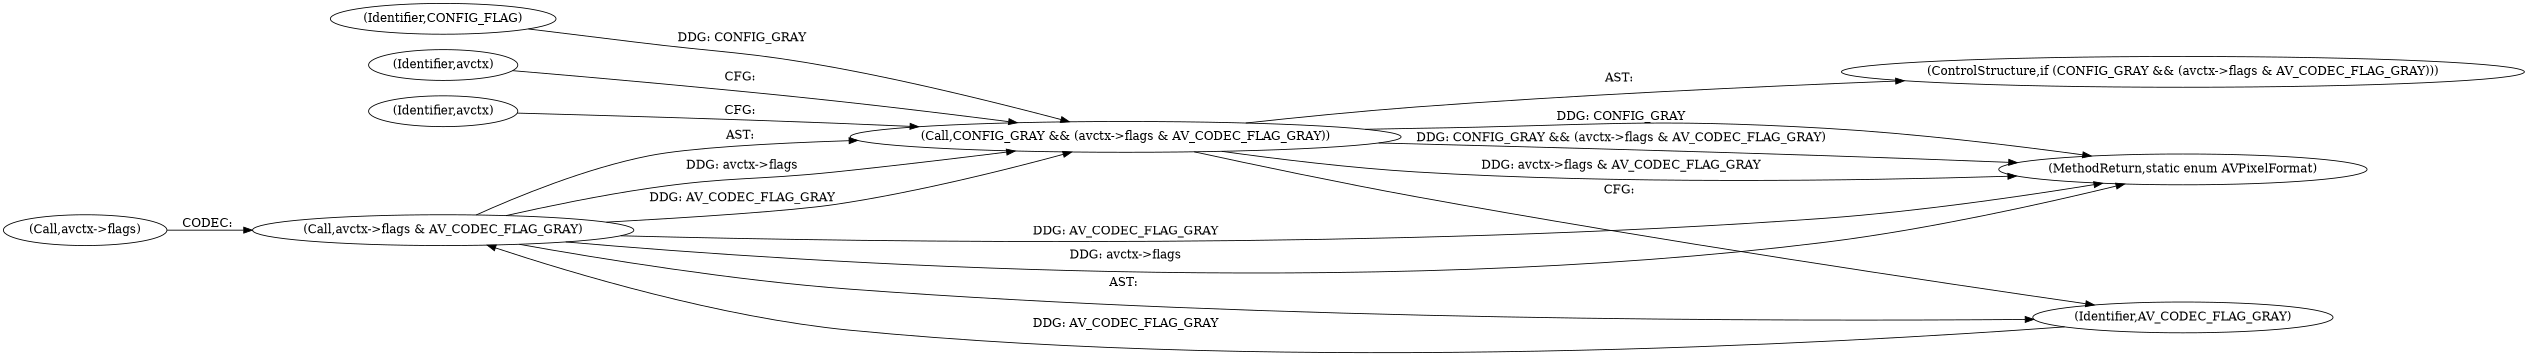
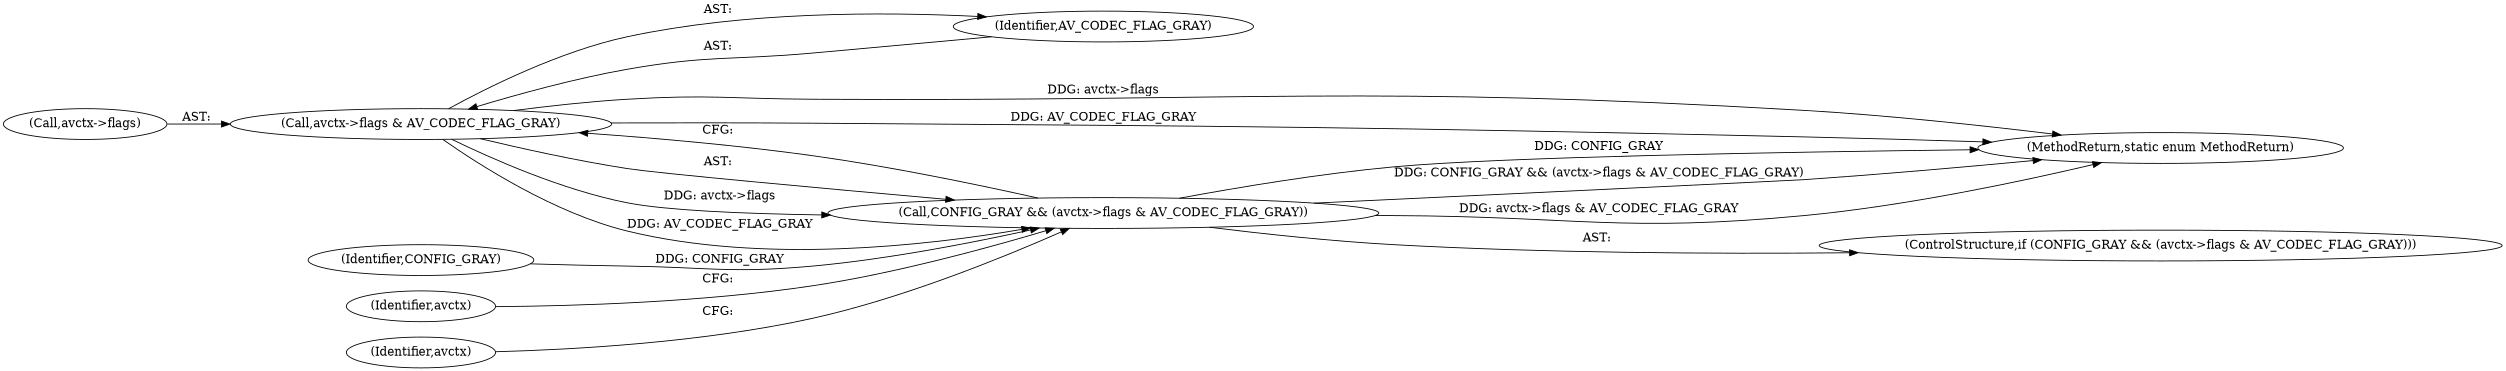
  digraph {
    rankdir=LR
    n1 [label="(Call,avctx->flags & AV_CODEC_FLAG_GRAY)"]
    n2 [label="(Call,CONFIG_GRAY && (avctx->flags & AV_CODEC_FLAG_GRAY))"]
    n3 [label="(Identifier,AV_CODEC_FLAG_GRAY)"]
-   n4 [label="(MethodReturn,static enum AVPixelFormat)"]
+   n4 [label="(MethodReturn,static enum MethodReturn)"]
    n5 [label="(ControlStructure,if (CONFIG_GRAY && (avctx->flags & AV_CODEC_FLAG_GRAY)))"]
-   n6 [label="(Identifier,CONFIG_FLAG)"]
+   n6 [label="(Identifier,CONFIG_GRAY)"]
    n7 [label="(Identifier,avctx)"]
    n8 [label="(Identifier,avctx)"]
    n9 [label="(Call,avctx->flags)"]
    n1 -> n2 [label="AST: "]
    n1 -> n2 [label="DDG: avctx->flags"]
    n1 -> n2 [label="DDG: AV_CODEC_FLAG_GRAY"]
    n1 -> n3 [label="AST: "]
    n1 -> n4 [label="DDG: avctx->flags"]
    n1 -> n4 [label="DDG: AV_CODEC_FLAG_GRAY"]
-   n2 -> n3 [label="CFG: "]
+   n2 -> n1 [label="CFG: "]
    n2 -> n4 [label="DDG: CONFIG_GRAY && (avctx->flags & AV_CODEC_FLAG_GRAY)"]
    n2 -> n4 [label="DDG: avctx->flags & AV_CODEC_FLAG_GRAY"]
    n2 -> n4 [label="DDG: CONFIG_GRAY"]
    n2 -> n5 [label="AST: "]
-   n3 -> n1 [label="DDG: AV_CODEC_FLAG_GRAY"]
+   n3 -> n1 [label="AST: "]
    n6 -> n2 [label="DDG: CONFIG_GRAY"]
    n7 -> n2 [label="CFG: "]
    n8 -> n2 [label="CFG: "]
-   n9 -> n1 [label="CODEC: "]
+   n9 -> n1 [label="AST: "]
  }
